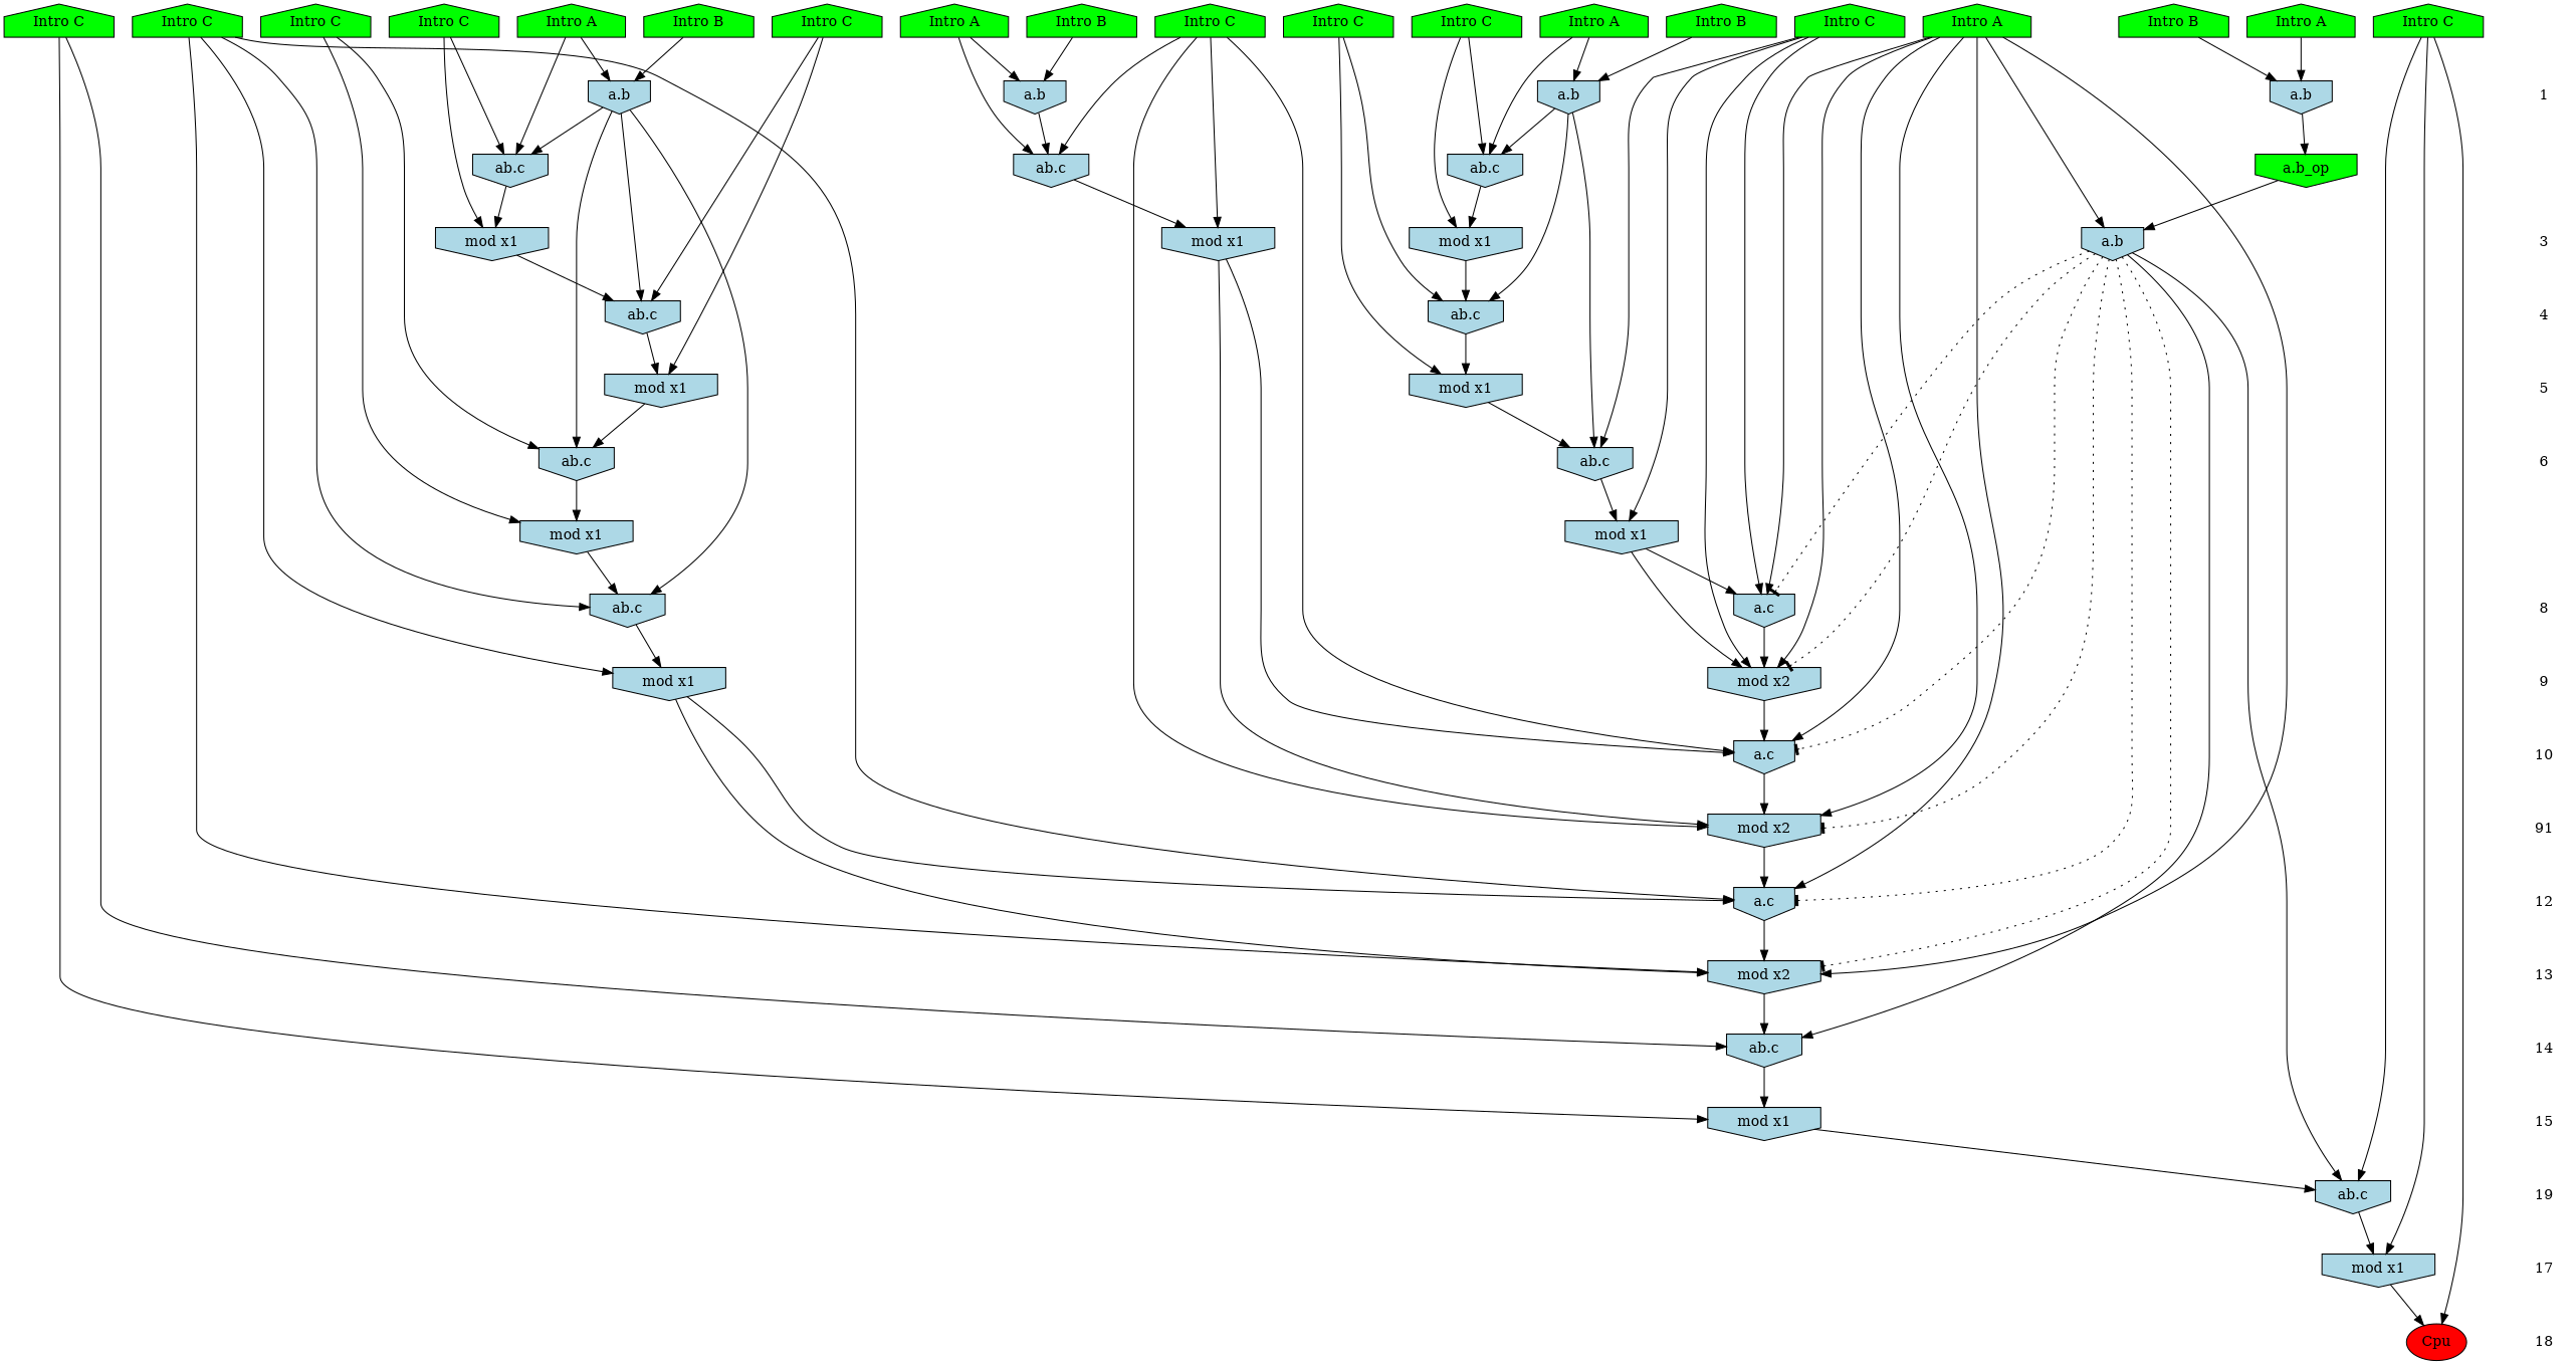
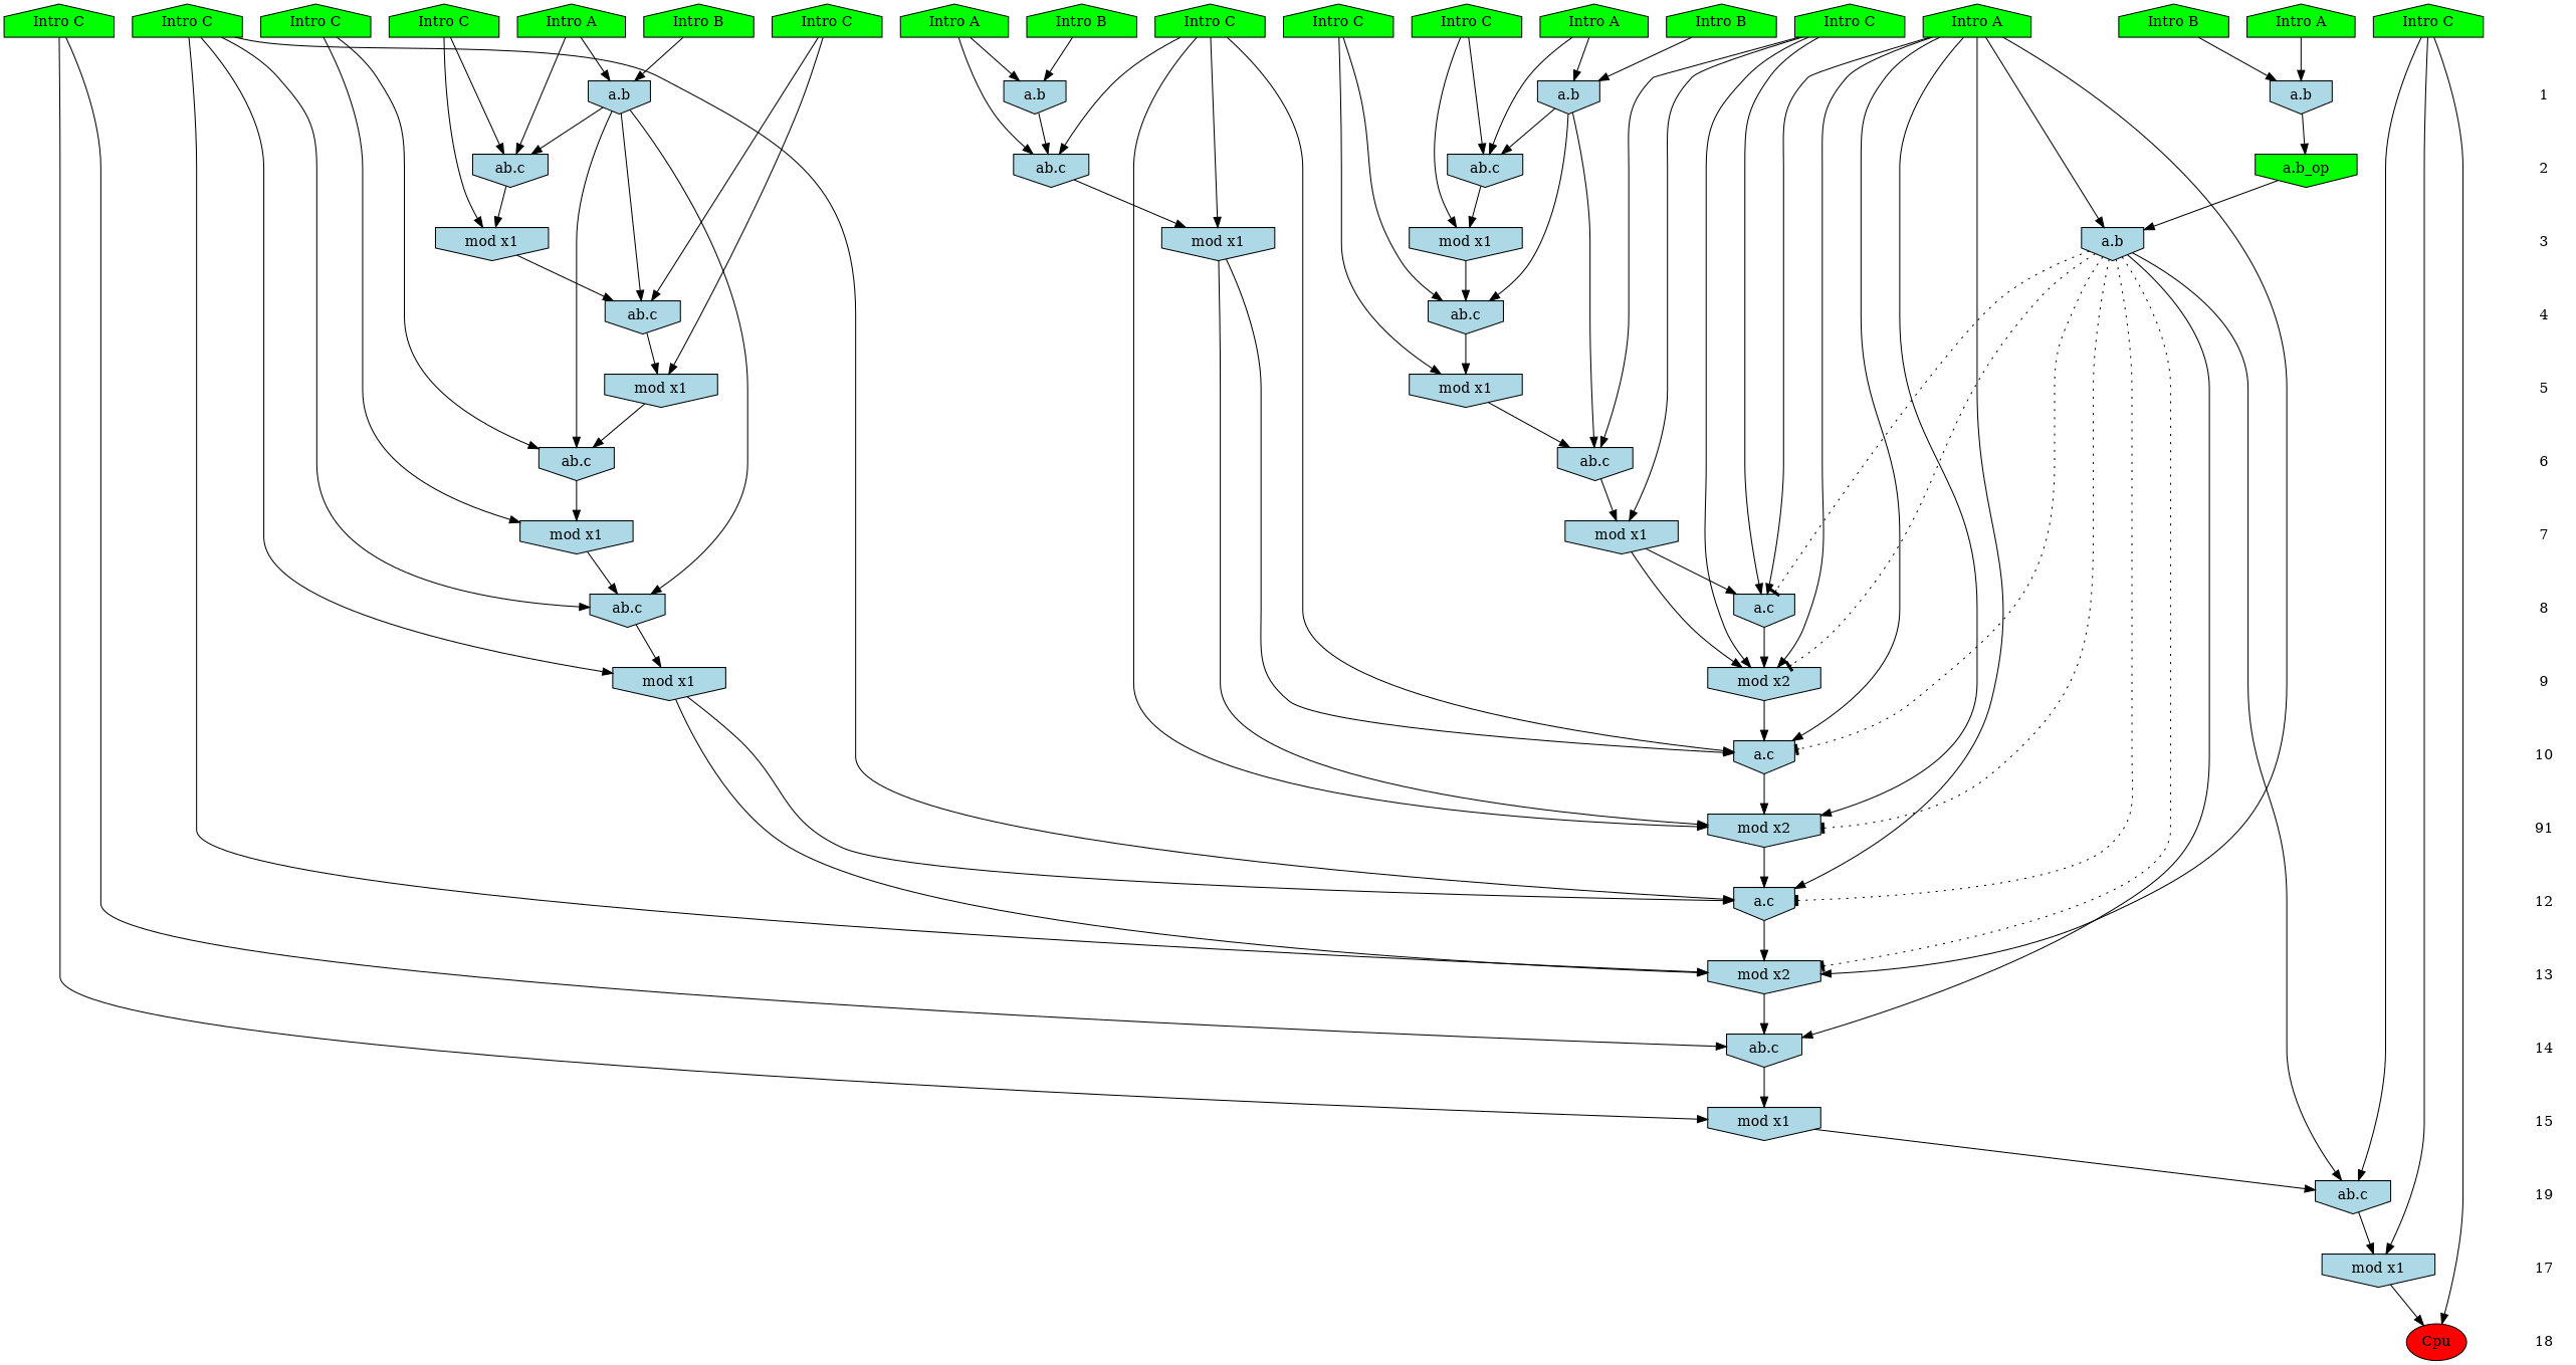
  digraph {
    ranksep=.5
    node [fillcolor=lightblue shape=invhouse style=filled]
    n1 [fillcolor=green label="Intro A" shape=house]
    n2 [fillcolor=green label="Intro B" shape=house]
    n3 [fillcolor=green label="Intro A" shape=house]
    n4 [fillcolor=green label="Intro A" shape=house]
    n5 [fillcolor=green label="Intro B" shape=house]
    n6 [fillcolor=green label="Intro B" shape=house]
    n7 [fillcolor=green label="Intro B" shape=house]
    n8 [fillcolor=green label="Intro A" shape=house]
    n9 [fillcolor=green label="Intro A" shape=house]
    n10 [fillcolor=green label="Intro C" shape=house]
    n11 [fillcolor=green label="Intro C" shape=house]
    n12 [fillcolor=green label="Intro C" shape=house]
    n13 [fillcolor=green label="Intro C" shape=house]
    n14 [fillcolor=green label="Intro C" shape=house]
    n15 [fillcolor=green label="Intro C" shape=house]
    n16 [fillcolor=green label="Intro C" shape=house]
    n17 [fillcolor=green label="Intro C" shape=house]
    n18 [fillcolor=green label="Intro C" shape=house]
    n19 [fillcolor=green label="Intro C" shape=house]
    1 [shape=plaintext fillcolor="" style=""]
    n21 [label="a.b"]
    n22 [label="a.b"]
    n23 [label="a.b"]
    n24 [label="a.b"]
+   2 [shape=plaintext fillcolor="" style=""]
    n26 [label="ab.c"]
    n27 [label="ab.c"]
    n28 [label="ab.c"]
    n29 [fillcolor=green label="a.b_op"]
    3 [shape=plaintext fillcolor="" style=""]
    n31 [label="mod x1"]
    n32 [label="mod x1"]
    n33 [label="mod x1"]
    n34 [label="a.b"]
    4 [shape=plaintext fillcolor="" style=""]
    n36 [label="ab.c"]
    n37 [label="ab.c"]
    5 [shape=plaintext fillcolor="" style=""]
    n39 [label="mod x1"]
    n40 [label="mod x1"]
    6 [shape=plaintext fillcolor="" style=""]
    n42 [label="ab.c"]
    n43 [label="ab.c"]
+   7 [shape=plaintext fillcolor="" style=""]
    n45 [label="mod x1"]
    n46 [label="mod x1"]
    8 [shape=plaintext fillcolor="" style=""]
    n48 [label="a.c"]
    n49 [label="ab.c"]
    9 [shape=plaintext fillcolor="" style=""]
    n51 [label="mod x2"]
    n52 [label="mod x1"]
    10 [shape=plaintext fillcolor="" style=""]
    n54 [label="a.c"]
    n55 [label=91 shape=plaintext fillcolor="" style=""]
    n56 [label="mod x2"]
    12 [shape=plaintext fillcolor="" style=""]
    n58 [label="a.c"]
    13 [shape=plaintext fillcolor="" style=""]
    n60 [label="mod x2"]
    14 [shape=plaintext fillcolor="" style=""]
    n62 [label="ab.c"]
    15 [shape=plaintext fillcolor="" style=""]
    n64 [label="mod x1"]
    n65 [label=19 shape=plaintext fillcolor="" style=""]
    n66 [label="ab.c"]
    17 [shape=plaintext fillcolor="" style=""]
    n68 [label="mod x1"]
    18 [shape=plaintext fillcolor="" style=""]
    n70 [fillcolor=red label=Cpu shape=""]
    subgraph sub_1 {
      rank=same
      n1
      n2
      n3
      n4
      n5
      n6
      n7
      n8
      n9
      n10
      n11
      n12
      n13
      n14
      n15
      n16
      n17
      n18
      n19
    }
    subgraph sub_2 {
      rank=same
      1
      n21
      n22
      n23
      n24
    }
    subgraph sub_3 {
      rank=same
+     2
      n26
      n27
      n28
      n29
    }
    subgraph sub_4 {
      rank=same
      3
      n31
      n32
      n33
      n34
    }
    subgraph sub_5 {
      rank=same
      4
      n36
      n37
    }
    subgraph sub_6 {
      rank=same
      5
      n39
      n40
    }
    subgraph sub_7 {
      rank=same
      6
      n42
      n43
    }
    subgraph sub_8 {
      rank=same
+     7
      n45
      n46
    }
    subgraph sub_9 {
      rank=same
      8
      n48
      n49
    }
    subgraph sub_10 {
      rank=same
      9
      n51
      n52
    }
    subgraph sub_11 {
      rank=same
      10
      n54
    }
    subgraph sub_12 {
      rank=same
      n55
      n56
    }
    subgraph sub_13 {
      rank=same
      12
      n58
    }
    subgraph sub_14 {
      rank=same
      13
      n60
    }
    subgraph sub_15 {
      rank=same
      14
      n62
    }
    subgraph sub_16 {
      rank=same
      15
      n64
    }
    subgraph sub_17 {
      rank=same
      n65
      n66
    }
    subgraph sub_18 {
      rank=same
      17
      n68
    }
    subgraph sub_19 {
      rank=same
      18
      n70
    }
    n1 -> n21
    n1 -> n26
    n2 -> n24
    n3 -> n22
    n3 -> n27
    n4 -> n23
    n4 -> n28
    n5 -> n21
    n6 -> n22
    n7 -> n23
    n8 -> n24
    n9 -> n34
    n9 -> n48
    n9 -> n51
    n9 -> n54
    n9 -> n56
    n9 -> n58
    n9 -> n60
    n10 -> n62
    n10 -> n64
    n11 -> n36
    n11 -> n40
    n12 -> n66
    n12 -> n68
    n12 -> n70
    n13 -> n43
    n13 -> n46
    n14 -> n42
    n14 -> n45
    n14 -> n48
    n14 -> n51
    n15 -> n26
    n15 -> n31
    n15 -> n54
    n15 -> n56
    n16 -> n49
    n16 -> n52
    n16 -> n58
    n16 -> n60
    n17 -> n28
    n17 -> n33
    n18 -> n27
    n18 -> n32
    n19 -> n37
    n19 -> n39
+   1 -> 2 [style=invis]
    n21 -> n26
    n22 -> n27
    n22 -> n37
    n22 -> n42
    n23 -> n28
    n23 -> n36
    n23 -> n43
    n23 -> n49
    n24 -> n29
+   2 -> 3 [style=invis]
    n26 -> n31
    n27 -> n32
    n28 -> n33
    n29 -> n34
    3 -> 4 [style=invis]
    n31 -> n54
    n31 -> n56
    n32 -> n37
    n33 -> n36
    n34 -> n48 [arrowhead=tee style=dotted]
    n34 -> n51 [arrowhead=tee style=dotted]
    n34 -> n54 [arrowhead=tee style=dotted]
    n34 -> n56 [arrowhead=tee style=dotted]
    n34 -> n58 [arrowhead=tee style=dotted]
    n34 -> n60 [arrowhead=tee style=dotted]
    n34 -> n62
    n34 -> n66
    4 -> 5 [style=invis]
    n36 -> n40
    n37 -> n39
    5 -> 6 [style=invis]
    n39 -> n42
    n40 -> n43
+   6 -> 7 [style=invis]
    n42 -> n45
    n43 -> n46
+   7 -> 8 [style=invis]
    n45 -> n48
    n45 -> n51
    n46 -> n49
    8 -> 9 [style=invis]
    n48 -> n51
    n49 -> n52
    9 -> 10 [style=invis]
    n51 -> n54
    n52 -> n58
    n52 -> n60
    10 -> n55 [style=invis]
    n54 -> n56
    n55 -> 12 [style=invis]
    n56 -> n58
    12 -> 13 [style=invis]
    n58 -> n60
    13 -> 14 [style=invis]
    n60 -> n62
    14 -> 15 [style=invis]
    n62 -> n64
    15 -> n65 [style=invis]
    n64 -> n66
    n65 -> 17 [style=invis]
    n66 -> n68
    17 -> 18 [style=invis]
    n68 -> n70
  }
